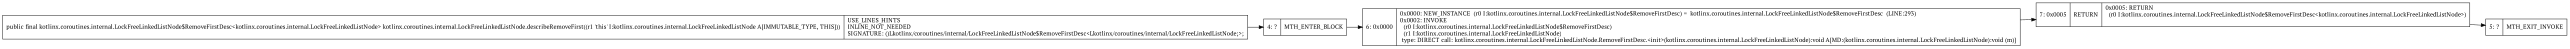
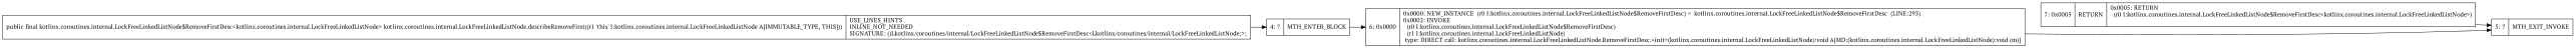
  digraph {
    fontname="PT Serif"
    rankdir=LR
    node [fontname="PT Serif" shape=record]
    edge [fontname="PT Serif"]
    n1 [label="{4\:\ ?|MTH_ENTER_BLOCK\l}"]
    n2 [label="{6\:\ 0x0000|0x0000: NEW_INSTANCE  (r0 I:kotlinx.coroutines.internal.LockFreeLinkedListNode$RemoveFirstDesc) =  kotlinx.coroutines.internal.LockFreeLinkedListNode$RemoveFirstDesc  (LINE:293)\l0x0002: INVOKE  \l  (r0 I:kotlinx.coroutines.internal.LockFreeLinkedListNode$RemoveFirstDesc)\l  (r1 I:kotlinx.coroutines.internal.LockFreeLinkedListNode)\l type: DIRECT call: kotlinx.coroutines.internal.LockFreeLinkedListNode.RemoveFirstDesc.\<init\>(kotlinx.coroutines.internal.LockFreeLinkedListNode):void A[MD:(kotlinx.coroutines.internal.LockFreeLinkedListNode):void (m)]\l}"]
    n3 [label="{7\:\ 0x0005|RETURN\l|0x0005: RETURN  \l  (r0 I:kotlinx.coroutines.internal.LockFreeLinkedListNode$RemoveFirstDesc\<kotlinx.coroutines.internal.LockFreeLinkedListNode\>)\l \l}"]
    n4 [label="{5\:\ ?|MTH_EXIT_INVOKE\l}"]
    n5 [label="{public final kotlinx.coroutines.internal.LockFreeLinkedListNode$RemoveFirstDesc\<kotlinx.coroutines.internal.LockFreeLinkedListNode\> kotlinx.coroutines.internal.LockFreeLinkedListNode.describeRemoveFirst((r1 'this' I:kotlinx.coroutines.internal.LockFreeLinkedListNode A[IMMUTABLE_TYPE, THIS]))  | USE_LINES_HINTS\lINLINE_NOT_NEEDED\lSIGNATURE: ()Lkotlinx\/coroutines\/internal\/LockFreeLinkedListNode$RemoveFirstDesc\<Lkotlinx\/coroutines\/internal\/LockFreeLinkedListNode;\>;\l}"]
    n1 -> n2
-   n2 -> n3
+   n2 -> n4
    n3 -> n4
    n5 -> n1
  }
